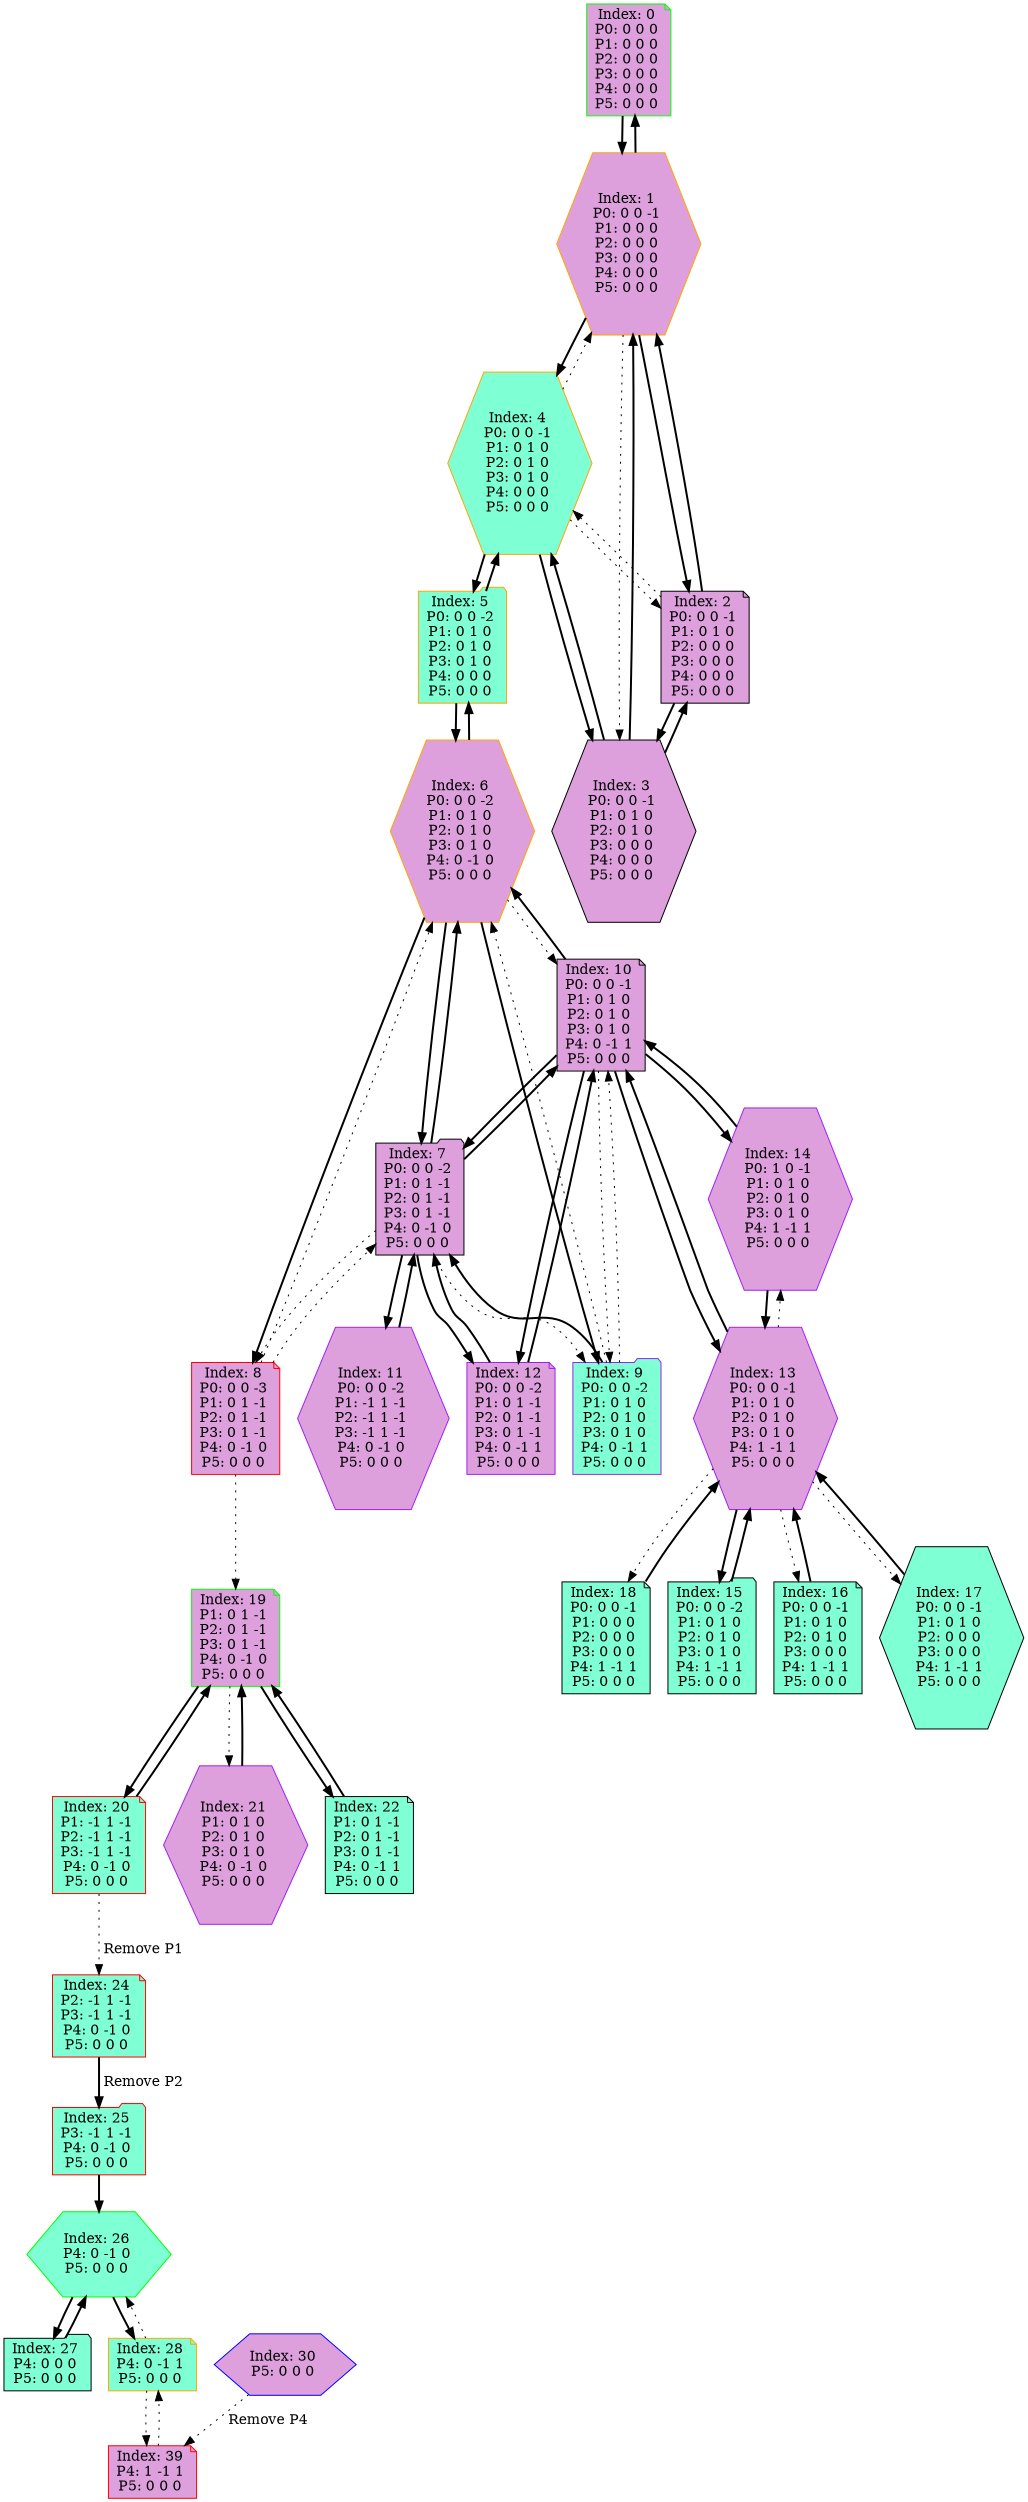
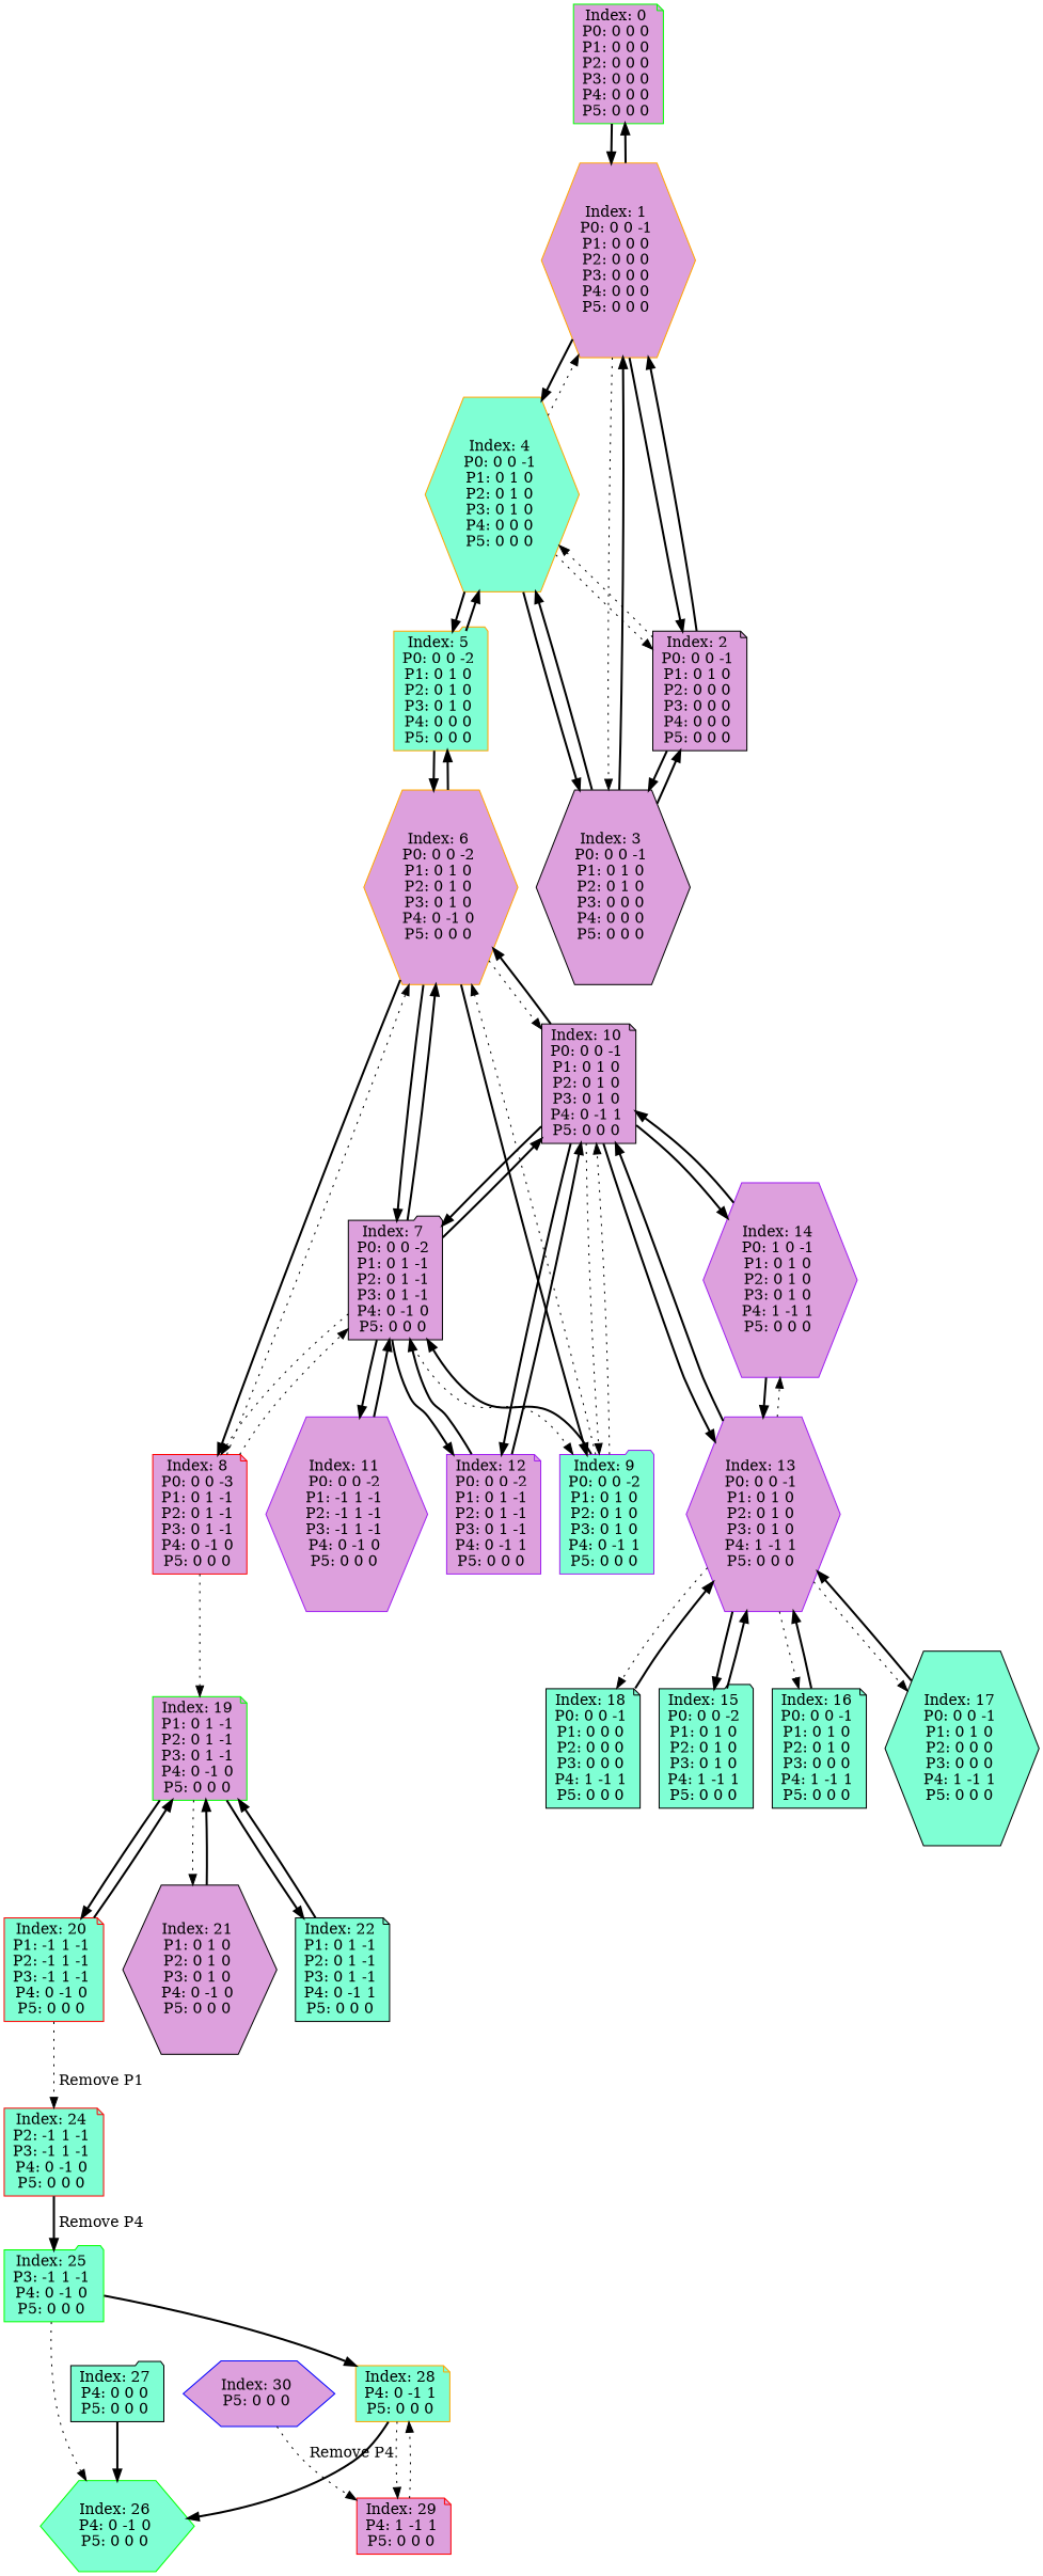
  digraph {
    color=black
    node [fillcolor=plum shape=note style=filled]
    edge [style=bold]
    n1 [color=green label="Index: 0 \nP0: 0 0 0 \nP1: 0 0 0 \nP2: 0 0 0 \nP3: 0 0 0 \nP4: 0 0 0 \nP5: 0 0 0 \n"]
    n2 [color=orange label="Index: 1 \nP0: 0 0 -1 \nP1: 0 0 0 \nP2: 0 0 0 \nP3: 0 0 0 \nP4: 0 0 0 \nP5: 0 0 0 \n" shape=hexagon]
    n3 [label="Index: 2 \nP0: 0 0 -1 \nP1: 0 1 0 \nP2: 0 0 0 \nP3: 0 0 0 \nP4: 0 0 0 \nP5: 0 0 0 \n"]
    n4 [label="Index: 3 \nP0: 0 0 -1 \nP1: 0 1 0 \nP2: 0 1 0 \nP3: 0 0 0 \nP4: 0 0 0 \nP5: 0 0 0 \n" shape=hexagon]
    n5 [color=orange fillcolor=aquamarine label="Index: 4 \nP0: 0 0 -1 \nP1: 0 1 0 \nP2: 0 1 0 \nP3: 0 1 0 \nP4: 0 0 0 \nP5: 0 0 0 \n" shape=hexagon]
    n6 [color=orange fillcolor=aquamarine label="Index: 5 \nP0: 0 0 -2 \nP1: 0 1 0 \nP2: 0 1 0 \nP3: 0 1 0 \nP4: 0 0 0 \nP5: 0 0 0 \n" shape=folder]
    n7 [color=orange label="Index: 6 \nP0: 0 0 -2 \nP1: 0 1 0 \nP2: 0 1 0 \nP3: 0 1 0 \nP4: 0 -1 0 \nP5: 0 0 0 \n" shape=hexagon]
    n8 [label="Index: 7 \nP0: 0 0 -2 \nP1: 0 1 -1 \nP2: 0 1 -1 \nP3: 0 1 -1 \nP4: 0 -1 0 \nP5: 0 0 0 \n" shape=folder]
    n9 [color=red label="Index: 8 \nP0: 0 0 -3 \nP1: 0 1 -1 \nP2: 0 1 -1 \nP3: 0 1 -1 \nP4: 0 -1 0 \nP5: 0 0 0 \n"]
    n10 [color=purple fillcolor=aquamarine label="Index: 9 \nP0: 0 0 -2 \nP1: 0 1 0 \nP2: 0 1 0 \nP3: 0 1 0 \nP4: 0 -1 1 \nP5: 0 0 0 \n" shape=folder]
    n11 [label="Index: 10 \nP0: 0 0 -1 \nP1: 0 1 0 \nP2: 0 1 0 \nP3: 0 1 0 \nP4: 0 -1 1 \nP5: 0 0 0 \n"]
    n12 [color=purple label="Index: 11 \nP0: 0 0 -2 \nP1: -1 1 -1 \nP2: -1 1 -1 \nP3: -1 1 -1 \nP4: 0 -1 0 \nP5: 0 0 0 \n" shape=hexagon]
    n13 [color=purple label="Index: 12 \nP0: 0 0 -2 \nP1: 0 1 -1 \nP2: 0 1 -1 \nP3: 0 1 -1 \nP4: 0 -1 1 \nP5: 0 0 0 \n"]
    n14 [color=green label="Index: 19 \nP1: 0 1 -1 \nP2: 0 1 -1 \nP3: 0 1 -1 \nP4: 0 -1 0 \nP5: 0 0 0 \n"]
    n15 [color=purple label="Index: 13 \nP0: 0 0 -1 \nP1: 0 1 0 \nP2: 0 1 0 \nP3: 0 1 0 \nP4: 1 -1 1 \nP5: 0 0 0 \n" shape=hexagon]
    n16 [color=purple label="Index: 14 \nP0: 1 0 -1 \nP1: 0 1 0 \nP2: 0 1 0 \nP3: 0 1 0 \nP4: 1 -1 1 \nP5: 0 0 0 \n" shape=hexagon]
    n17 [color=red fillcolor=aquamarine label="Index: 20 \nP1: -1 1 -1 \nP2: -1 1 -1 \nP3: -1 1 -1 \nP4: 0 -1 0 \nP5: 0 0 0 \n"]
-   n18 [label="Index: 21 \nP1: 0 1 0 \nP2: 0 1 0 \nP3: 0 1 0 \nP4: 0 -1 0 \nP5: 0 0 0 \n" shape=hexagon color=purple]
+   n18 [label="Index: 21 \nP1: 0 1 0 \nP2: 0 1 0 \nP3: 0 1 0 \nP4: 0 -1 0 \nP5: 0 0 0 \n" shape=hexagon]
    n19 [fillcolor=aquamarine label="Index: 22 \nP1: 0 1 -1 \nP2: 0 1 -1 \nP3: 0 1 -1 \nP4: 0 -1 1 \nP5: 0 0 0 \n"]
    n20 [fillcolor=aquamarine label="Index: 15 \nP0: 0 0 -2 \nP1: 0 1 0 \nP2: 0 1 0 \nP3: 0 1 0 \nP4: 1 -1 1 \nP5: 0 0 0 \n" shape=folder]
    n21 [fillcolor=aquamarine label="Index: 16 \nP0: 0 0 -1 \nP1: 0 1 0 \nP2: 0 1 0 \nP3: 0 0 0 \nP4: 1 -1 1 \nP5: 0 0 0 \n"]
    n22 [fillcolor=aquamarine label="Index: 17 \nP0: 0 0 -1 \nP1: 0 1 0 \nP2: 0 0 0 \nP3: 0 0 0 \nP4: 1 -1 1 \nP5: 0 0 0 \n" shape=hexagon]
    n23 [fillcolor=aquamarine label="Index: 18 \nP0: 0 0 -1 \nP1: 0 0 0 \nP2: 0 0 0 \nP3: 0 0 0 \nP4: 1 -1 1 \nP5: 0 0 0 \n"]
    n24 [color=red fillcolor=aquamarine label="Index: 24 \nP2: -1 1 -1 \nP3: -1 1 -1 \nP4: 0 -1 0 \nP5: 0 0 0 \n"]
-   n25 [color=red fillcolor=aquamarine label="Index: 25 \nP3: -1 1 -1 \nP4: 0 -1 0 \nP5: 0 0 0 \n" shape=folder]
+   n25 [color=green fillcolor=aquamarine label="Index: 25 \nP3: -1 1 -1 \nP4: 0 -1 0 \nP5: 0 0 0 \n" shape=folder]
    n26 [color=green fillcolor=aquamarine label="Index: 26 \nP4: 0 -1 0 \nP5: 0 0 0 \n" shape=hexagon]
    n27 [fillcolor=aquamarine label="Index: 27 \nP4: 0 0 0 \nP5: 0 0 0 \n" shape=folder]
    n28 [color=orange fillcolor=aquamarine label="Index: 28 \nP4: 0 -1 1 \nP5: 0 0 0 \n"]
-   n29 [color=red label="Index: 39 \nP4: 1 -1 1 \nP5: 0 0 0 \n"]
+   n29 [color=red label="Index: 29 \nP4: 1 -1 1 \nP5: 0 0 0 \n"]
    n30 [color=blue label="Index: 30 \nP5: 0 0 0 \n" shape=hexagon]
    n1 -> n2
    n2 -> n1
    n2 -> n3
    n2 -> n4 [style=dotted]
    n2 -> n5
    n3 -> n2
    n3 -> n4
    n3 -> n5 [style=dotted]
    n4 -> n2
    n4 -> n3
    n4 -> n5
    n5 -> n2 [style=dotted]
    n5 -> n3 [style=dotted]
    n5 -> n4
    n5 -> n6
    n6 -> n5
    n6 -> n7
    n7 -> n6
    n7 -> n8
    n7 -> n9
    n7 -> n10
    n7 -> n11 [style=dotted]
    n8 -> n7
    n8 -> n9 [style=dotted]
    n8 -> n10 [style=dotted]
    n8 -> n11
    n8 -> n12
    n8 -> n13
    n9 -> n7 [style=dotted]
    n9 -> n8 [style=dotted]
    n9 -> n14 [style=dotted]
    n10 -> n7 [style=dotted]
    n10 -> n8
    n10 -> n11 [style=dotted]
    n11 -> n7
    n11 -> n8
    n11 -> n10 [style=dotted]
    n11 -> n13
    n11 -> n15
    n11 -> n16
    n12 -> n8
    n13 -> n8
    n13 -> n11
    n14 -> n17
    n14 -> n18 [style=dotted]
    n14 -> n19
    n15 -> n11
    n15 -> n16 [style=dotted]
    n15 -> n20
    n15 -> n21 [style=dotted]
    n15 -> n22 [style=dotted]
    n15 -> n23 [style=dotted]
    n16 -> n11
    n16 -> n15
    n17 -> n14
    n17 -> n24 [label=" Remove P1 " style=dotted]
    n18 -> n14
    n19 -> n14
    n20 -> n15
    n21 -> n15
    n22 -> n15
    n23 -> n15
-   n24 -> n25 [label=" Remove P2 "]
-   n25 -> n26
-   n26 -> n27
-   n26 -> n28
+   n24 -> n25 [label=" Remove P4 "]
+   n25 -> n26 [style=dotted]
+   n25 -> n28
    n27 -> n26
-   n28 -> n26 [style=dotted]
+   n28 -> n26
    n28 -> n29 [style=dotted]
    n29 -> n28 [style=dotted]
    n30 -> n29 [label=" Remove P4 " style=dotted]
  }
